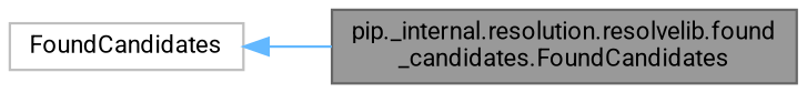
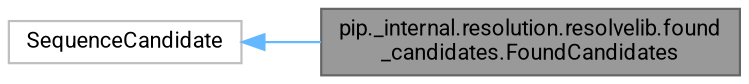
  digraph {
    rankdir=LR
    fontname=Roboto
    node [fontname=Roboto fontsize=10 shape=box style=filled]
    n1 [color=gray40 fillcolor=grey60 fontcolor=black height=0.2 label="pip._internal.resolution.resolvelib.found\l_candidates.FoundCandidates" width=0.4]
-   n2 [color=grey75 fillcolor=white height=0.2 label=FoundCandidates width=0.4]
+   n2 [color=grey75 fillcolor=white height=0.2 label=SequenceCandidate width=0.4]
    n2 -> n1 [color=steelblue1 dir=back fontname=Roboto fontsize=10 labelfontname=Helvetica labelfontsize=10 style=solid]
  }
